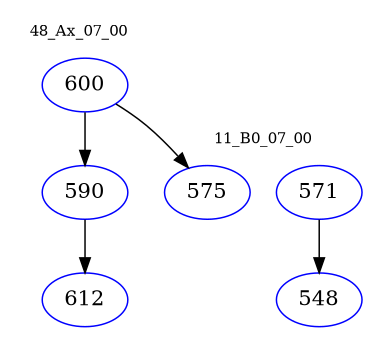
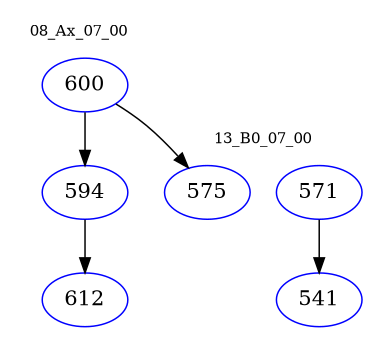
  digraph {
    node [color=blue]
    edge [color=black]
    n1 [label=600]
-   n2 [label=590]
+   n2 [label=594]
    n3 [label=612]
    n4 [label=571]
-   n5 [label=548]
+   n5 [label=541]
    n6 [label=575]
    subgraph cluster_1 {
      color=white
      fontsize=10
-     label="48_Ax_07_00"
+     label="08_Ax_07_00"
      n1
      n2
      n3
    }
    subgraph cluster_2 {
      color=white
      fontsize=10
-     label="11_B0_07_00"
+     label="13_B0_07_00"
      n4
      n5
      n6
    }
    n1 -> n2
    n1 -> n6
    n2 -> n3
    n4 -> n5
  }
